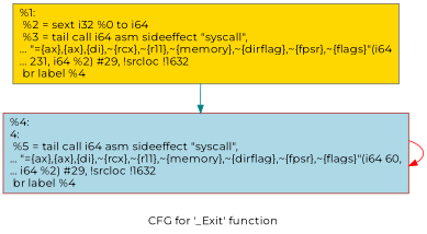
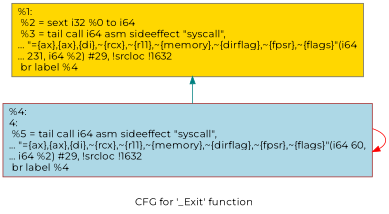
  digraph {
    label="CFG for '_Exit' function"
    fontname=Montserrat
    node [shape=record style=filled fontname=Montserrat]
    edge [fontname=Montserrat]
    n1 [color=gray40 fillcolor=gold label="{%1:\l  %2 = sext i32 %0 to i64\l  %3 = tail call i64 asm sideeffect \"syscall\",\l... \"=\{ax\},\{ax\},\{di\},~\{rcx\},~\{r11\},~\{memory\},~\{dirflag\},~\{fpsr\},~\{flags\}\"(i64\l... 231, i64 %2) #29, !srcloc !1632\l  br label %4\l}"]
    n2 [color=brown fillcolor=lightblue label="{%4:\l4:                                                \l  %5 = tail call i64 asm sideeffect \"syscall\",\l... \"=\{ax\},\{ax\},\{di\},~\{rcx\},~\{r11\},~\{memory\},~\{dirflag\},~\{fpsr\},~\{flags\}\"(i64 60,\l... i64 %2) #29, !srcloc !1632\l  br label %4\l}"]
-   n1 -> n2 [color=teal]
+   n2 -> n1 [color=teal]
    n2 -> n2 [color=red]
  }
